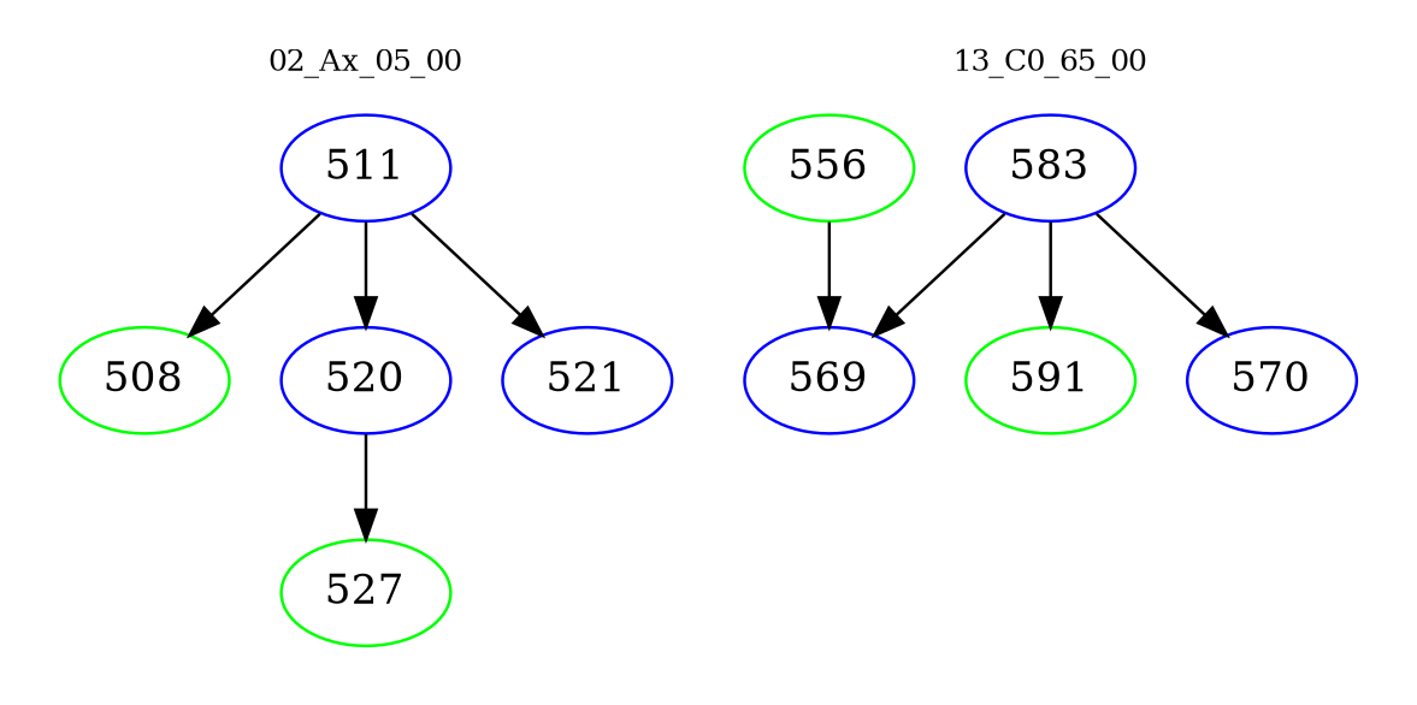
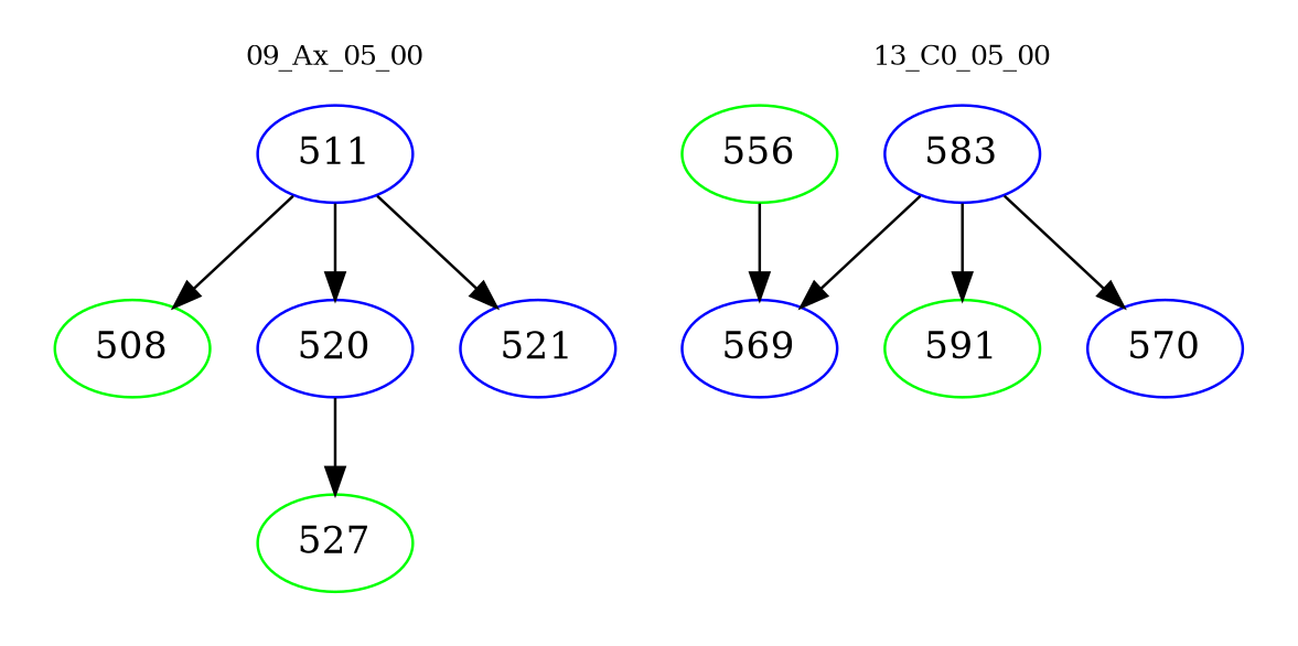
  digraph {
    node [color=blue]
    edge [color=black]
    n1 [label=511]
    n2 [color=green label=508]
    n3 [label=520]
    n4 [label=521]
    n5 [color=green label=527]
    n6 [label=583]
    n7 [label=569]
    n8 [color=green label=591]
    n9 [label=570]
    n10 [color=green label=556]
    subgraph cluster_1 {
      color=white
      fontsize=10
-     label="02_Ax_05_00"
+     label="09_Ax_05_00"
      n1
      n2
      n3
      n4
      n5
    }
    subgraph cluster_2 {
      color=white
      fontsize=10
-     label="13_C0_65_00"
+     label="13_C0_05_00"
      n6
      n7
      n8
      n9
      n10
    }
    n1 -> n2
    n1 -> n3
    n1 -> n4
    n3 -> n5
    n6 -> n7
    n6 -> n8
    n6 -> n9
    n10 -> n7
  }
